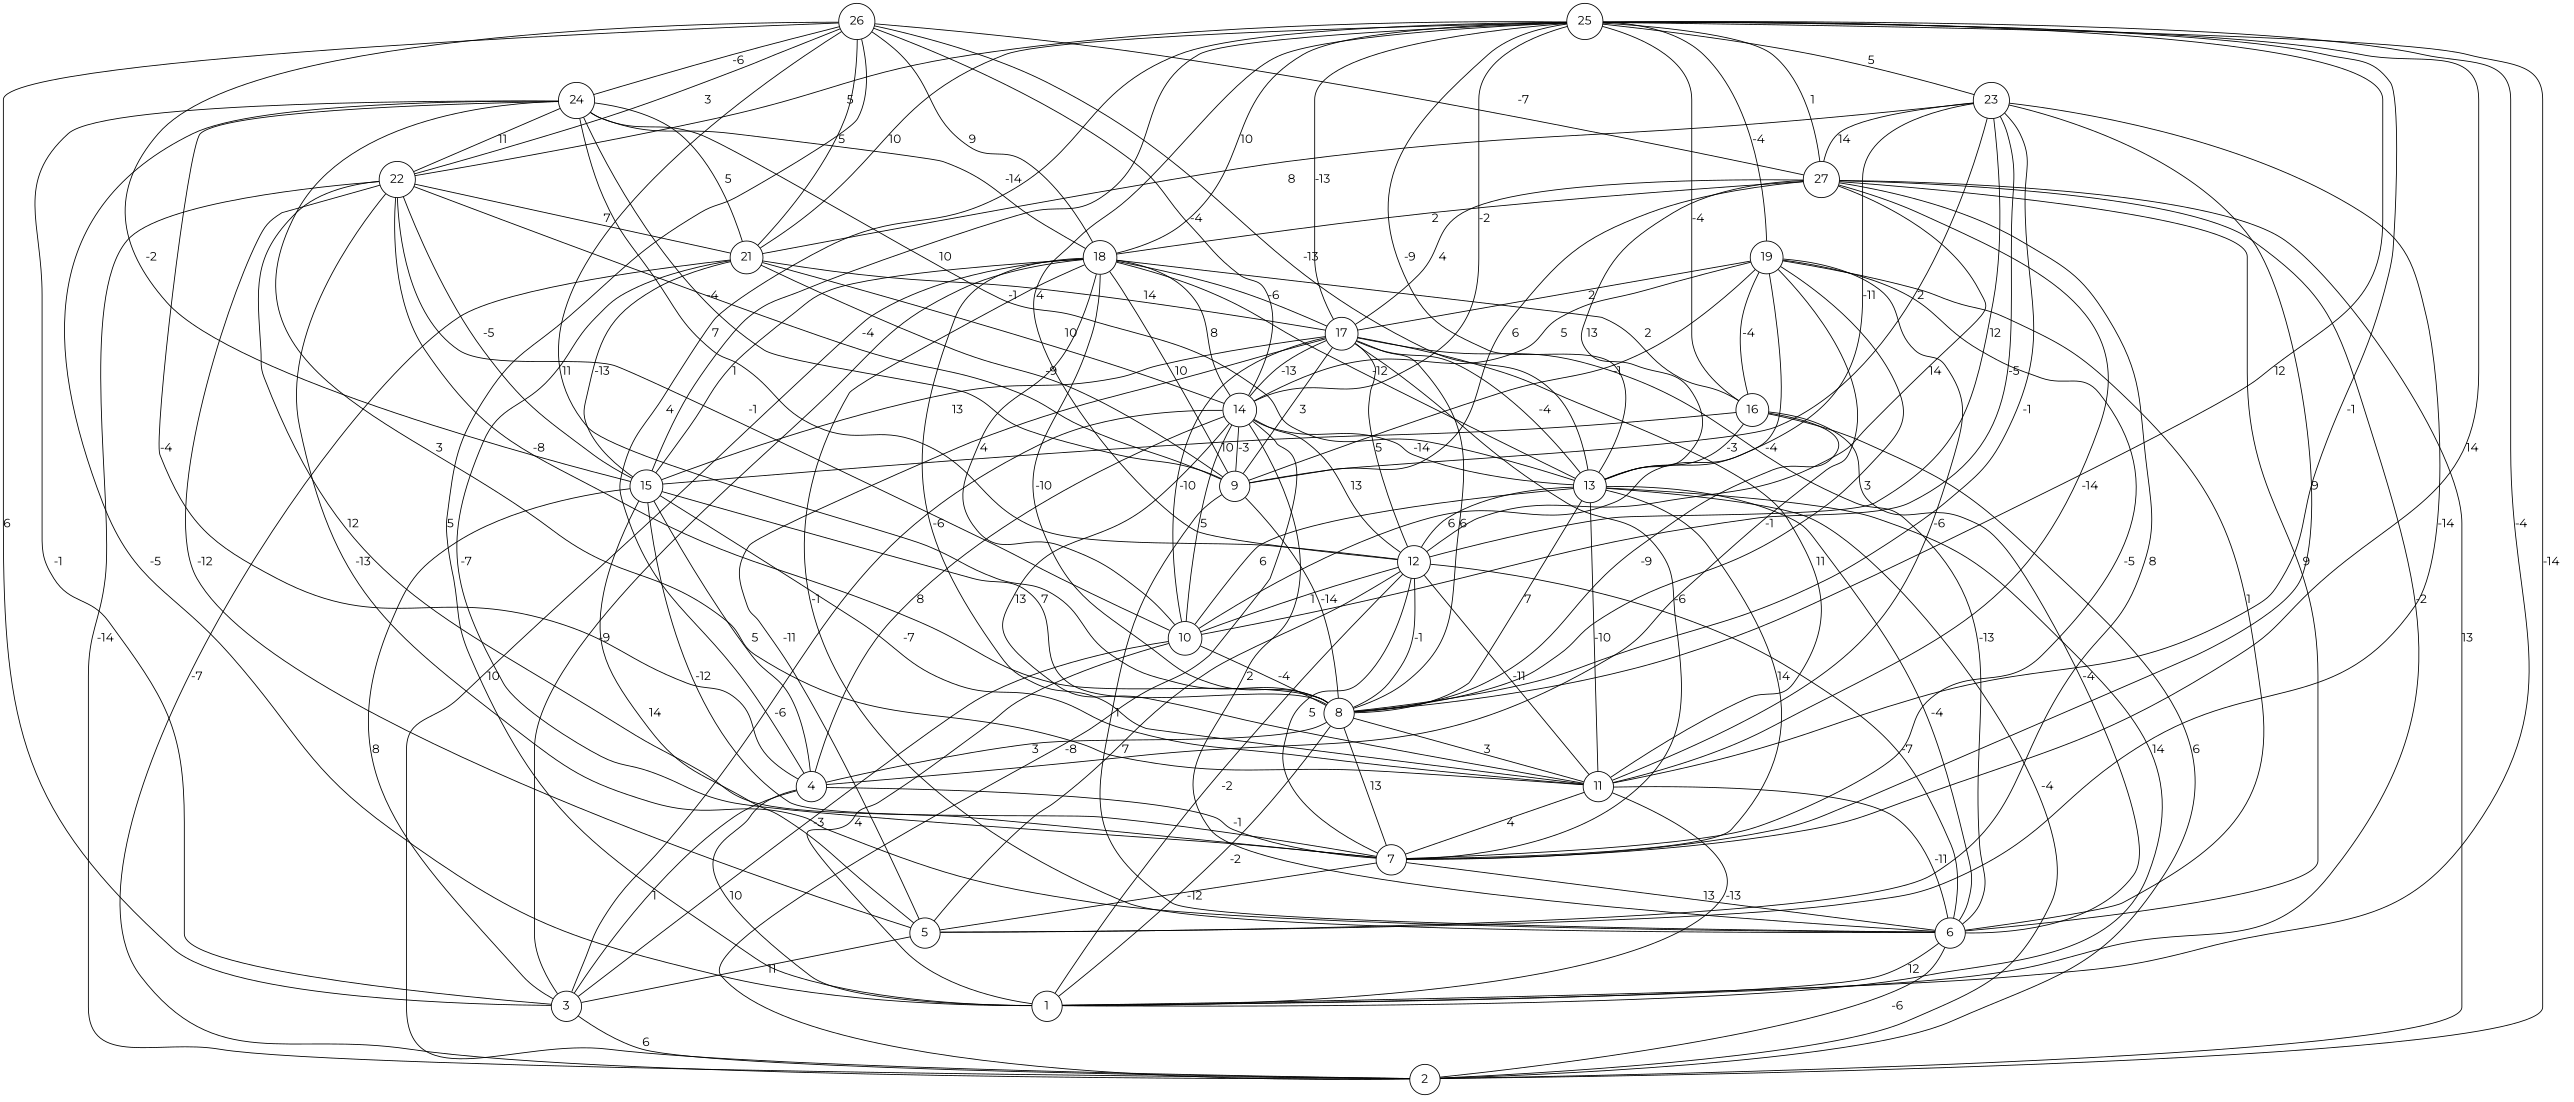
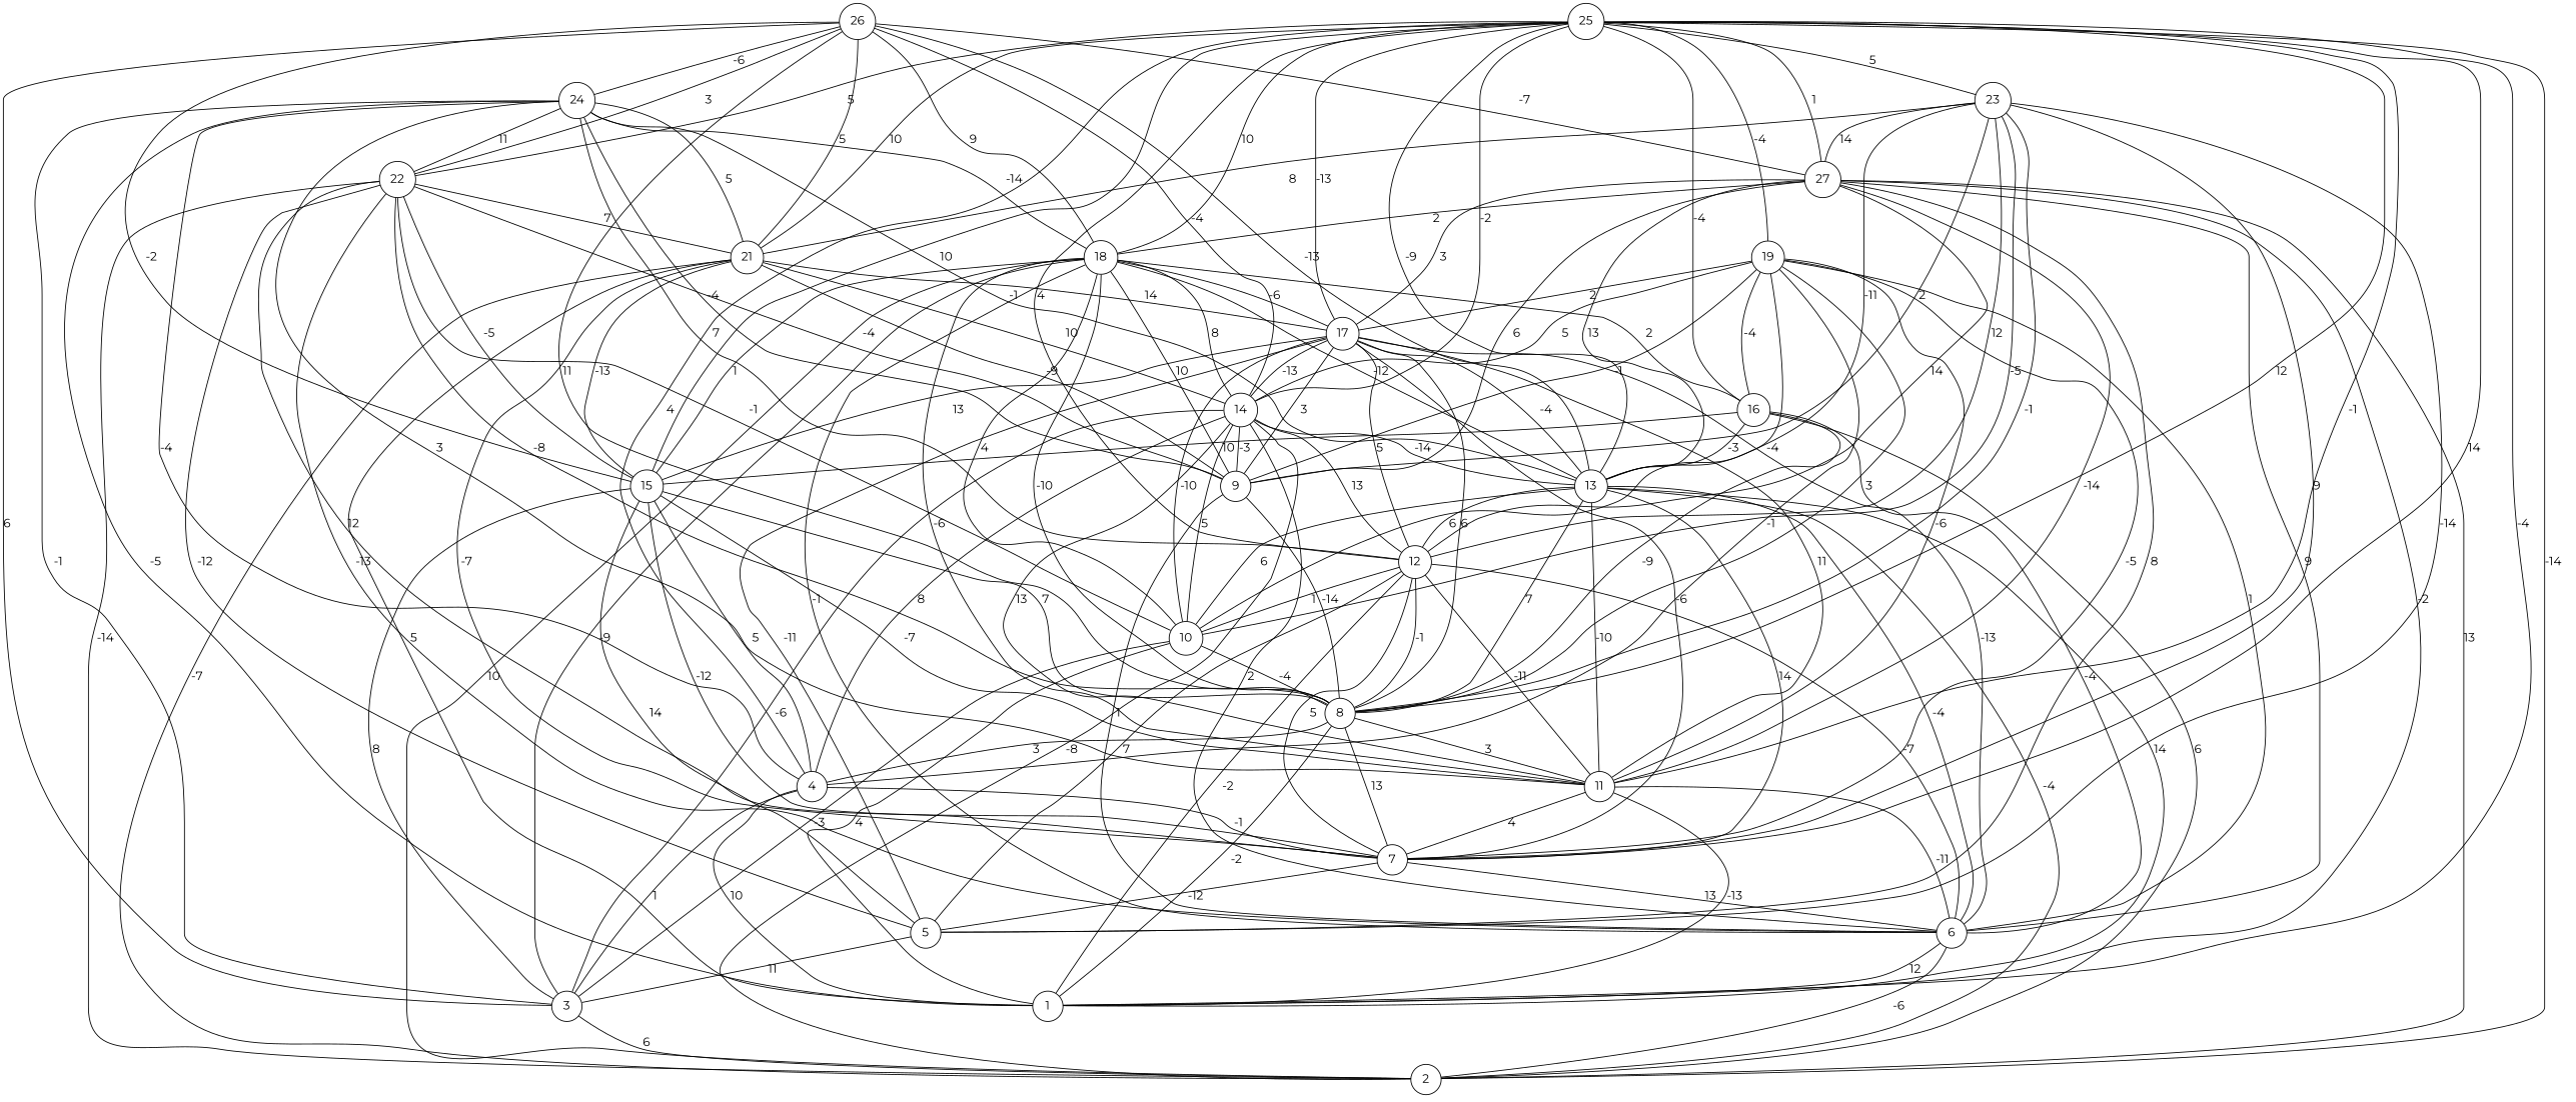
  graph {
    fontname=Montserrat
    node [fontname=Montserrat shape=circle]
    edge [fontname=Montserrat]
    26
    3
    8
    13
    14
    15
    18
    n8 [label=27]
    21
    22
    24
    2
    1
    4
    7
    11
    12
    10
    6
    9
    5
    16
    17
    25
    19
    23
    26 -- 3 [label=6]
    26 -- 8 [label=11]
    26 -- 13 [label=-13]
    26 -- 14 [label=-4]
    26 -- 15 [label=-2]
    26 -- 18 [label=9]
    26 -- n8 [label=-7]
    26 -- 21 [label=5]
    26 -- 22 [label=3]
    26 -- 24 [label=-6]
    3 -- 2 [label=6]
    8 -- 1 [label=-2]
    8 -- 4 [label=3]
    8 -- 7 [label=13]
    8 -- 11 [label=3]
    13 -- 8 [label=7]
    13 -- 2 [label=-4]
    13 -- 1 [label=14]
    13 -- 7 [label=14]
    13 -- 11 [label=-10]
    13 -- 12 [label=6]
    13 -- 10 [label=6]
    13 -- 6 [label=-4]
    14 -- 3 [label=-6]
    14 -- 13 [label=-14]
    14 -- 2 [label=-8]
    14 -- 4 [label=8]
    14 -- 11 [label=13]
    14 -- 12 [label=13]
    14 -- 10 [label=5]
    14 -- 6 [label=2]
    14 -- 9 [label=-3]
    15 -- 3 [label=8]
    15 -- 8 [label=7]
    15 -- 4 [label=5]
    15 -- 7 [label=-12]
    15 -- 11 [label=-7]
    15 -- 5 [label=14]
    18 -- 3 [label=-9]
    18 -- 8 [label=-10]
    18 -- 13 [label=-12]
    18 -- 14 [label=8]
    18 -- 15 [label=1]
    18 -- 2 [label=10]
    18 -- 11 [label=-6]
    18 -- 10 [label=4]
    18 -- 6 [label=-1]
    18 -- 9 [label=10]
    18 -- 16 [label=2]
    18 -- 17 [label=-6]
    n8 -- 13 [label=13]
    n8 -- 18 [label=2]
    n8 -- 2 [label=13]
    n8 -- 1 [label=-2]
    n8 -- 11 [label=-14]
    n8 -- 12 [label=14]
    n8 -- 6 [label=9]
    n8 -- 9 [label=6]
    n8 -- 5 [label=8]
-   n8 -- 17 [label=4]
+   n8 -- 17 [label=3]
    21 -- 14 [label=10]
    21 -- 15 [label=-13]
    21 -- 2 [label=-7]
-   26 -- 1 [label=5]
+   21 -- 1 [label=5]
    21 -- 7 [label=-7]
    21 -- 9 [label=-9]
    21 -- 17 [label=14]
    22 -- 8 [label=-8]
    22 -- 15 [label=-5]
    22 -- 21 [label=7]
    22 -- 2 [label=-14]
    22 -- 7 [label=12]
    22 -- 10 [label=-1]
    22 -- 6 [label=-13]
    22 -- 9 [label=-4]
    22 -- 5 [label=-12]
    24 -- 3 [label=-1]
    24 -- 13 [label=-1]
    24 -- 18 [label=-14]
    24 -- 21 [label=5]
    24 -- 22 [label=11]
    24 -- 1 [label=-5]
    24 -- 4 [label=-4]
    24 -- 11 [label=3]
    24 -- 12 [label=7]
    24 -- 9 [label=-4]
    4 -- 3 [label=1]
    4 -- 1 [label=10]
    4 -- 7 [label=-1]
    7 -- 6 [label=13]
    7 -- 5 [label=-12]
    11 -- 1 [label=-13]
    11 -- 7 [label=4]
    11 -- 6 [label=-11]
    12 -- 8 [label=-1]
    12 -- 1 [label=-2]
    12 -- 7 [label=5]
    12 -- 11 [label=-11]
    12 -- 10 [label=1]
    12 -- 6 [label=-7]
    12 -- 5 [label=7]
    10 -- 3 [label=-3]
    10 -- 8 [label=-4]
    10 -- 1 [label=4]
    6 -- 2 [label=-6]
    6 -- 1 [label=12]
    9 -- 8 [label=-14]
    9 -- 6 [label=1]
    5 -- 3 [label=11]
    16 -- 8 [label=-9]
    16 -- 13 [label=-3]
    16 -- 15 [label=10]
    16 -- 2 [label=6]
    16 -- 6 [label=-4]
    17 -- 8 [label=6]
    17 -- 13 [label=-4]
    17 -- 14 [label=-13]
    17 -- 15 [label=13]
    17 -- 7 [label=-6]
    17 -- 11 [label=11]
    17 -- 12 [label=5]
    17 -- 10 [label=-10]
    17 -- 6 [label=-13]
    17 -- 9 [label=3]
    17 -- 5 [label=-11]
    25 -- 8 [label=12]
    25 -- 13 [label=-9]
    25 -- 14 [label=-2]
    25 -- 15 [label=10]
    25 -- 18 [label=10]
    25 -- n8 [label=1]
    25 -- 21 [label=10]
    25 -- 22 [label=5]
    25 -- 2 [label=-14]
    25 -- 1 [label=-4]
    25 -- 4 [label=4]
    25 -- 7 [label=14]
    25 -- 11 [label=-1]
    25 -- 12 [label=4]
    25 -- 16 [label=-4]
    25 -- 17 [label=-13]
    25 -- 19 [label=-4]
    25 -- 23 [label=5]
    19 -- 8 [label=3]
    19 -- 14 [label=5]
    19 -- 4 [label=-1]
    19 -- 7 [label=-5]
    19 -- 11 [label=-6]
    19 -- 10 [label=-4]
    19 -- 6 [label=1]
    19 -- 9 [label=-1]
    19 -- 16 [label=-4]
    19 -- 17 [label=2]
    23 -- 8 [label=-1]
    23 -- 13 [label=-11]
    23 -- n8 [label=14]
    23 -- 21 [label=8]
    23 -- 7 [label=9]
    23 -- 12 [label=12]
    23 -- 10 [label=-5]
    23 -- 9 [label=2]
    23 -- 5 [label=-14]
  }
